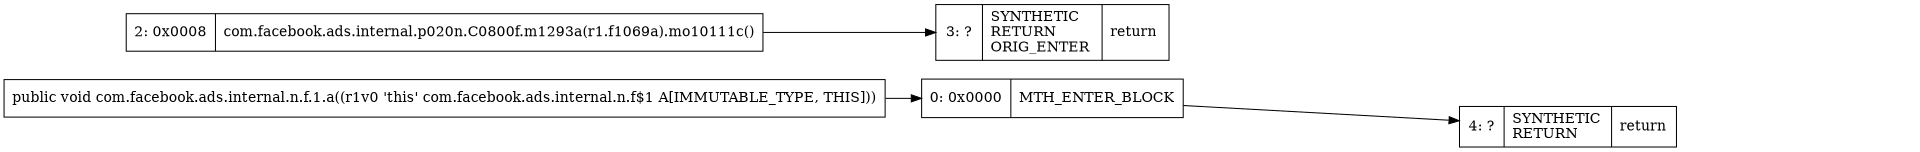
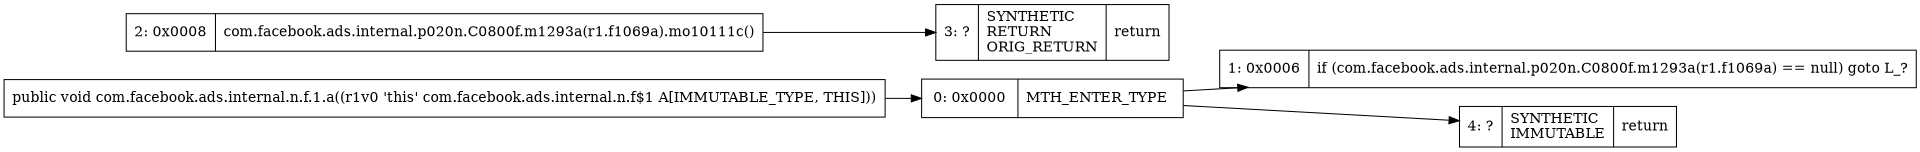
  digraph {
    rankdir=LR
    node [shape=record]
-   n1 [label="{0\:\ 0x0000|MTH_ENTER_BLOCK\l}"]
-   n3 [label="{4\:\ ?|SYNTHETIC\lRETURN\l|return\l}"]
+   n1 [label="{0\:\ 0x0000|MTH_ENTER_TYPE\l}"]
+   n2 [label="{1\:\ 0x0006|if (com.facebook.ads.internal.p020n.C0800f.m1293a(r1.f1069a) == null) goto L_?\l}"]
+   n3 [label="{4\:\ ?|SYNTHETIC\lIMMUTABLE\l|return\l}"]
    n4 [label="{2\:\ 0x0008|com.facebook.ads.internal.p020n.C0800f.m1293a(r1.f1069a).mo10111c()\l}"]
-   n5 [label="{3\:\ ?|SYNTHETIC\lRETURN\lORIG_ENTER\l|return\l}"]
+   n5 [label="{3\:\ ?|SYNTHETIC\lRETURN\lORIG_RETURN\l|return\l}"]
    n6 [label="{public void com.facebook.ads.internal.n.f.1.a((r1v0 'this' com.facebook.ads.internal.n.f$1 A[IMMUTABLE_TYPE, THIS])) }"]
+   n1 -> n2
    n1 -> n3
    n4 -> n5
    n6 -> n1
  }
